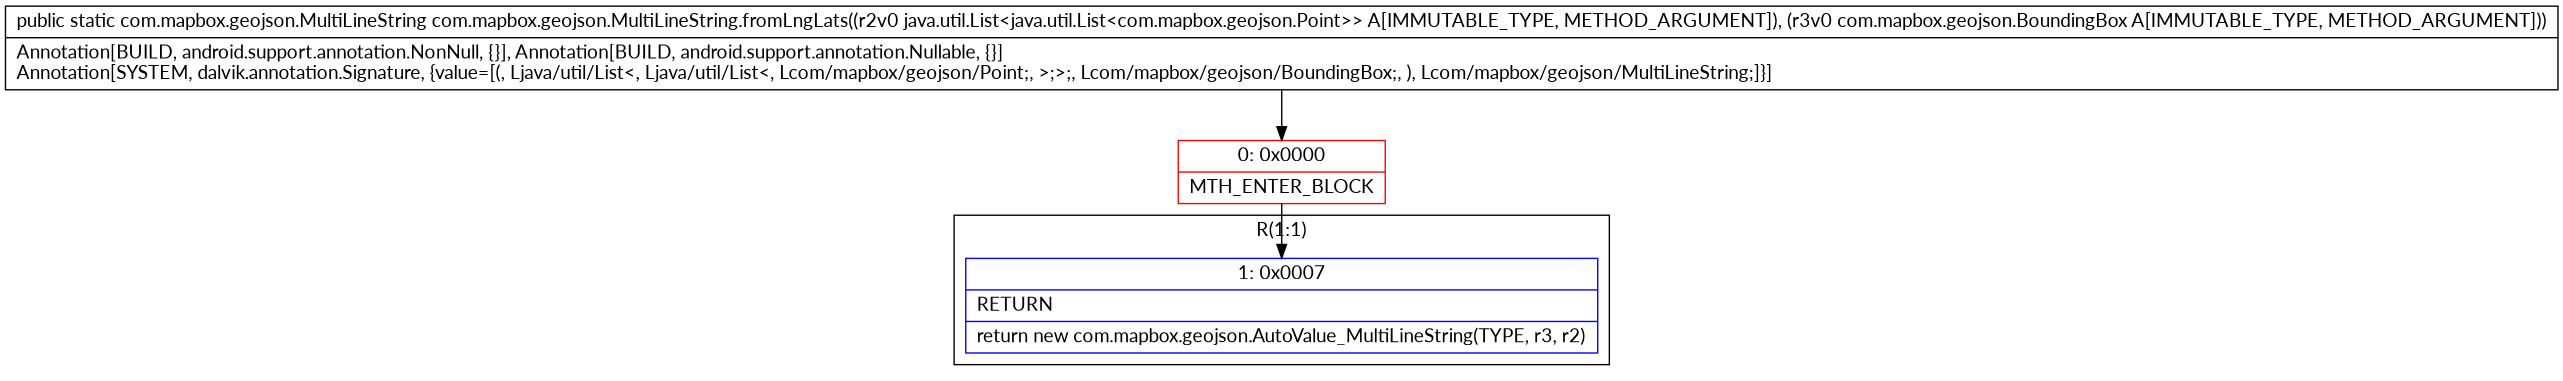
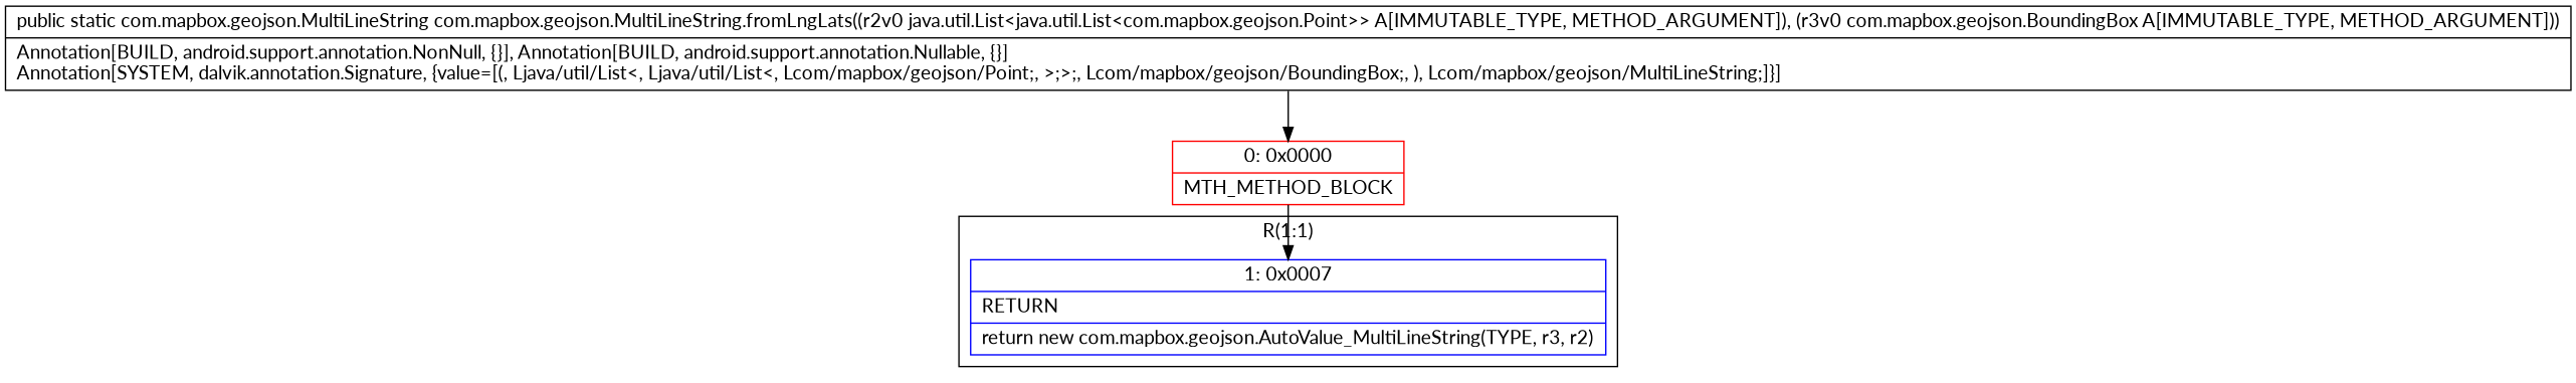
  digraph {
    fontname=Lato
    node [shape=record fontname=Lato]
    edge [fontname=Lato]
    n1 [color=blue label="{1\:\ 0x0007|RETURN\l|return new com.mapbox.geojson.AutoValue_MultiLineString(TYPE, r3, r2)\l}"]
-   n2 [color=red label="{0\:\ 0x0000|MTH_ENTER_BLOCK\l}"]
+   n2 [color=red label="{0\:\ 0x0000|MTH_METHOD_BLOCK\l}"]
    n3 [label="{public static com.mapbox.geojson.MultiLineString com.mapbox.geojson.MultiLineString.fromLngLats((r2v0 java.util.List\<java.util.List\<com.mapbox.geojson.Point\>\> A[IMMUTABLE_TYPE, METHOD_ARGUMENT]), (r3v0 com.mapbox.geojson.BoundingBox A[IMMUTABLE_TYPE, METHOD_ARGUMENT]))  | Annotation[BUILD, android.support.annotation.NonNull, \{\}], Annotation[BUILD, android.support.annotation.Nullable, \{\}]\lAnnotation[SYSTEM, dalvik.annotation.Signature, \{value=[(, Ljava\/util\/List\<, Ljava\/util\/List\<, Lcom\/mapbox\/geojson\/Point;, \>;\>;, Lcom\/mapbox\/geojson\/BoundingBox;, ), Lcom\/mapbox\/geojson\/MultiLineString;]\}]\l}"]
    subgraph cluster_1 {
      label="R(1:1)"
      n1
    }
    n2 -> n1
    n3 -> n2
  }
